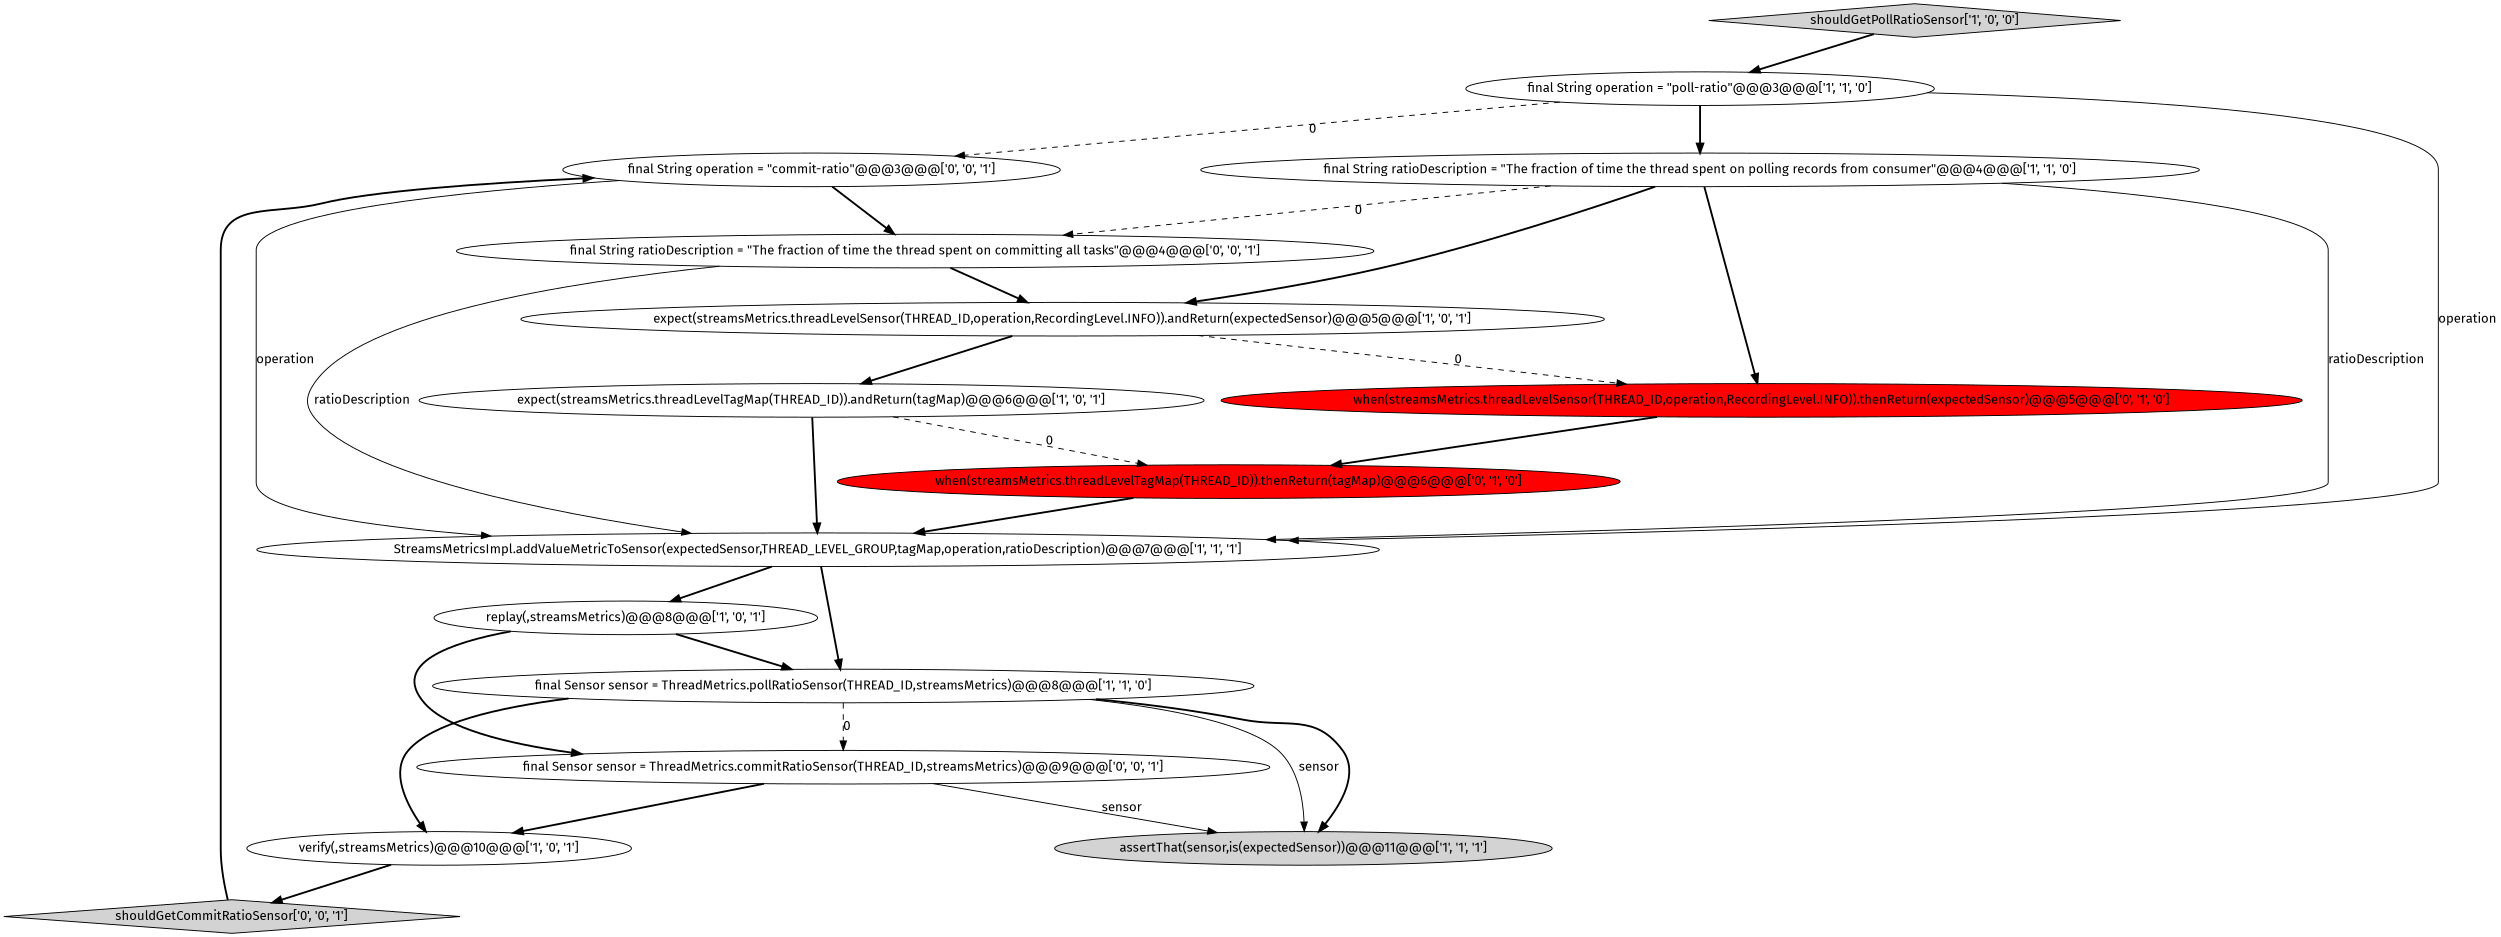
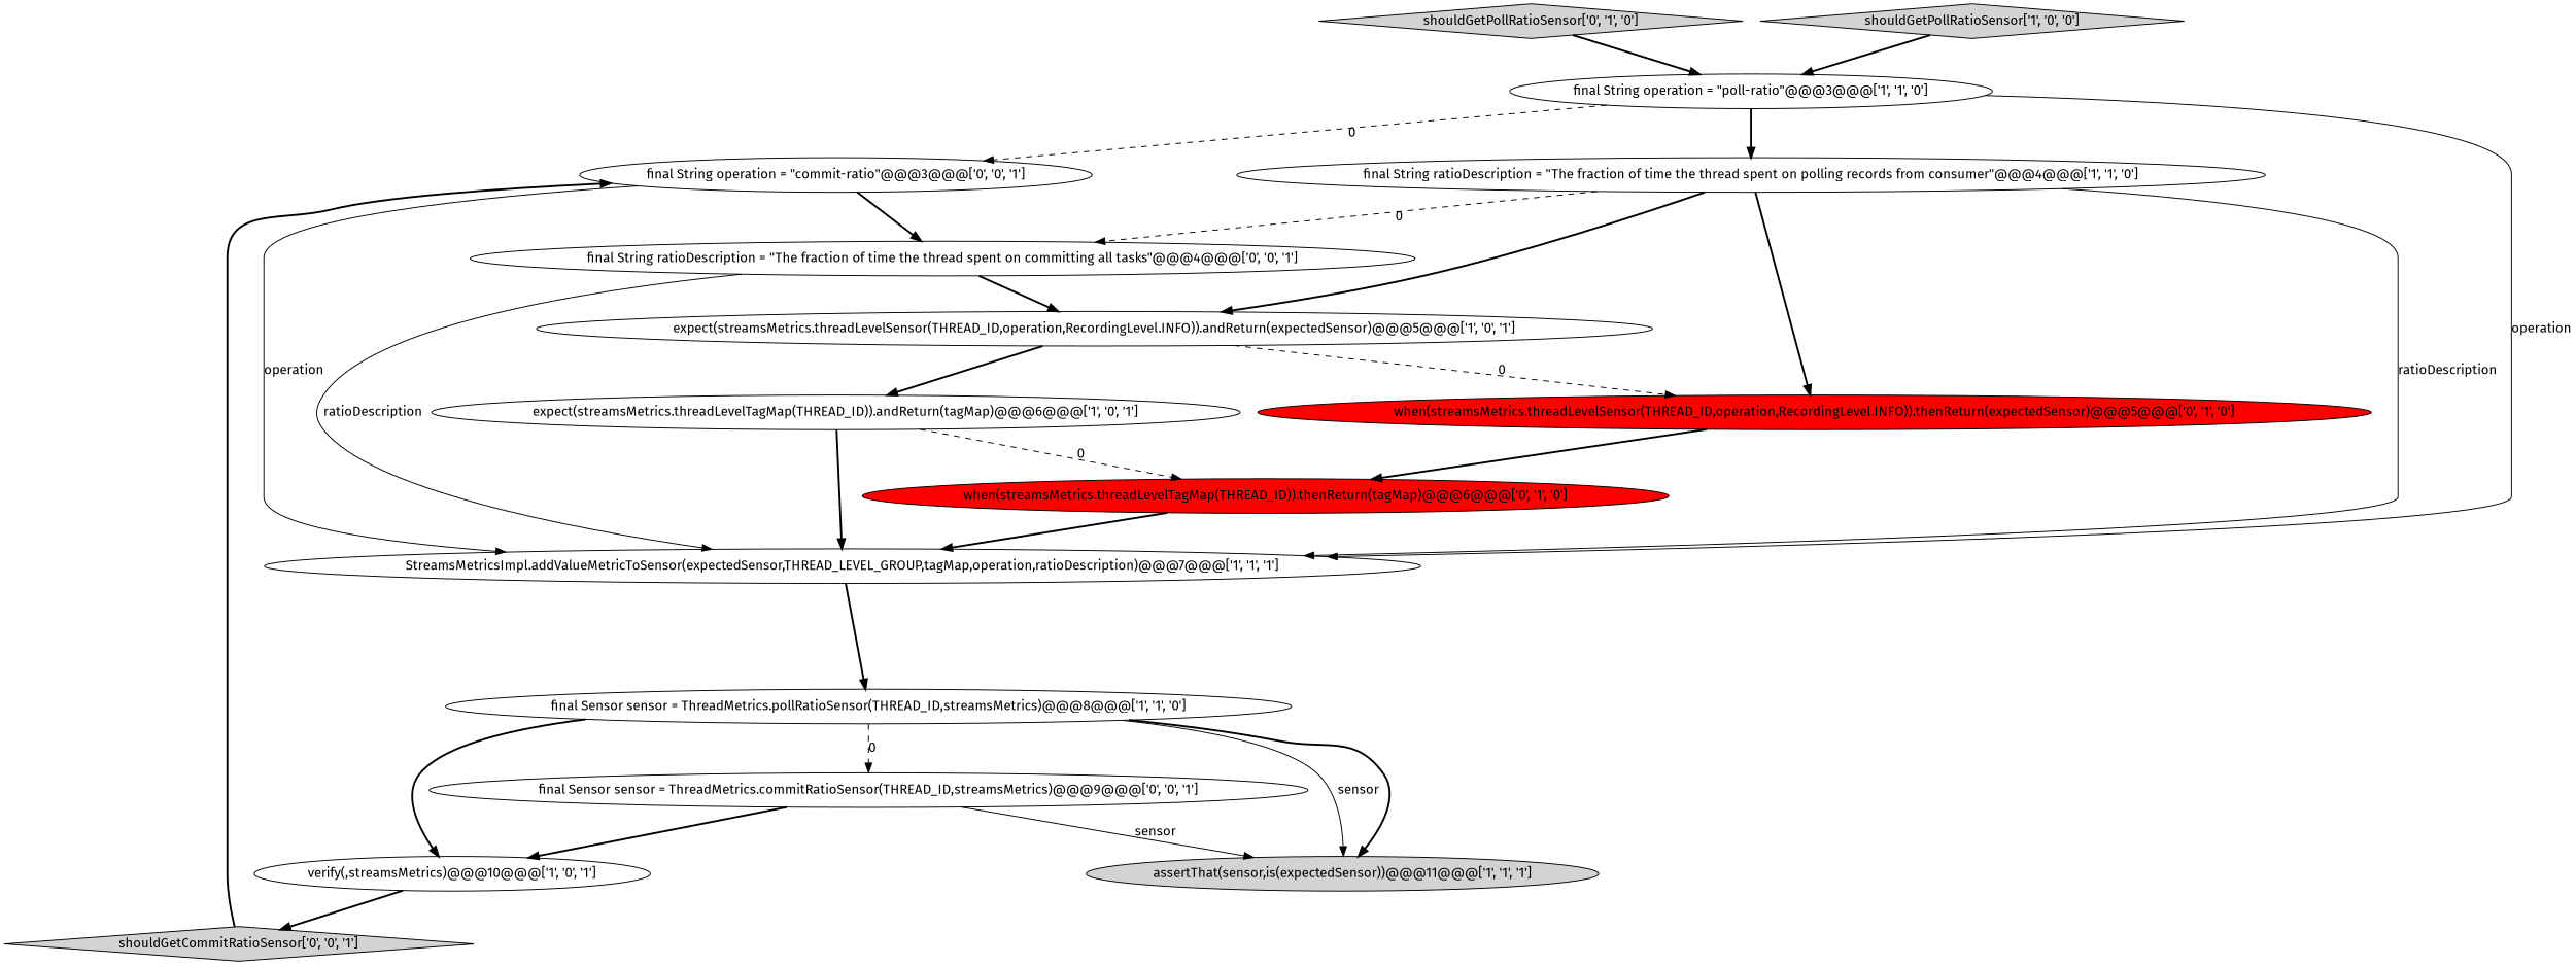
  digraph {
    fontname="Fira Sans"
    node [fillcolor=white fontname="Fira Sans" shape=ellipse style=filled]
    edge [fontname="Fira Sans" style=bold]
+   n1 [fillcolor=lightgray label="shouldGetPollRatioSensor['0', '1', '0']" shape=diamond]
    n2 [label="final String operation = \"poll-ratio\"@@@3@@@['1', '1', '0']"]
    n3 [label="final String operation = \"commit-ratio\"@@@3@@@['0', '0', '1']"]
    n4 [label="StreamsMetricsImpl.addValueMetricToSensor(expectedSensor,THREAD_LEVEL_GROUP,tagMap,operation,ratioDescription)@@@7@@@['1', '1', '1']"]
    n5 [label="final String ratioDescription = \"The fraction of time the thread spent on polling records from consumer\"@@@4@@@['1', '1', '0']"]
    n6 [label="final Sensor sensor = ThreadMetrics.commitRatioSensor(THREAD_ID,streamsMetrics)@@@9@@@['0', '0', '1']"]
    n7 [label="verify(,streamsMetrics)@@@10@@@['1', '0', '1']"]
    n8 [fillcolor=lightgray label="assertThat(sensor,is(expectedSensor))@@@11@@@['1', '1', '1']"]
    n9 [fillcolor=lightgray label="shouldGetCommitRatioSensor['0', '0', '1']" shape=diamond]
    n10 [label="expect(streamsMetrics.threadLevelSensor(THREAD_ID,operation,RecordingLevel.INFO)).andReturn(expectedSensor)@@@5@@@['1', '0', '1']"]
    n11 [label="expect(streamsMetrics.threadLevelTagMap(THREAD_ID)).andReturn(tagMap)@@@6@@@['1', '0', '1']"]
    n12 [fillcolor=red label="when(streamsMetrics.threadLevelSensor(THREAD_ID,operation,RecordingLevel.INFO)).thenReturn(expectedSensor)@@@5@@@['0', '1', '0']"]
    n13 [fillcolor=red label="when(streamsMetrics.threadLevelTagMap(THREAD_ID)).thenReturn(tagMap)@@@6@@@['0', '1', '0']"]
    n14 [label="final String ratioDescription = \"The fraction of time the thread spent on committing all tasks\"@@@4@@@['0', '0', '1']"]
-   n15 [label="replay(,streamsMetrics)@@@8@@@['1', '0', '1']"]
    n16 [label="final Sensor sensor = ThreadMetrics.pollRatioSensor(THREAD_ID,streamsMetrics)@@@8@@@['1', '1', '0']"]
    n17 [fillcolor=lightgray label="shouldGetPollRatioSensor['1', '0', '0']" shape=diamond]
+   n1 -> n2
    n2 -> n3 [label=0 style=dashed]
    n2 -> n4 [label=operation style=solid]
    n2 -> n5
    n3 -> n4 [label=operation style=solid]
    n3 -> n14
-   n4 -> n15
    n4 -> n16
    n5 -> n4 [label=ratioDescription style=solid]
    n5 -> n10
    n5 -> n12
    n5 -> n14 [label=0 style=dashed]
    n6 -> n7
    n6 -> n8 [label=sensor style=solid]
    n7 -> n9
    n9 -> n3
    n10 -> n11
    n10 -> n12 [label=0 style=dashed]
    n11 -> n4
    n11 -> n13 [label=0 style=dashed]
    n12 -> n13
    n13 -> n4
    n14 -> n4 [label=ratioDescription style=solid]
    n14 -> n10
-   n15 -> n6
-   n15 -> n16
    n16 -> n6 [label=0 style=dashed]
    n16 -> n7
    n16 -> n8 [label=sensor style=solid]
    n16 -> n8
    n17 -> n2
  }
